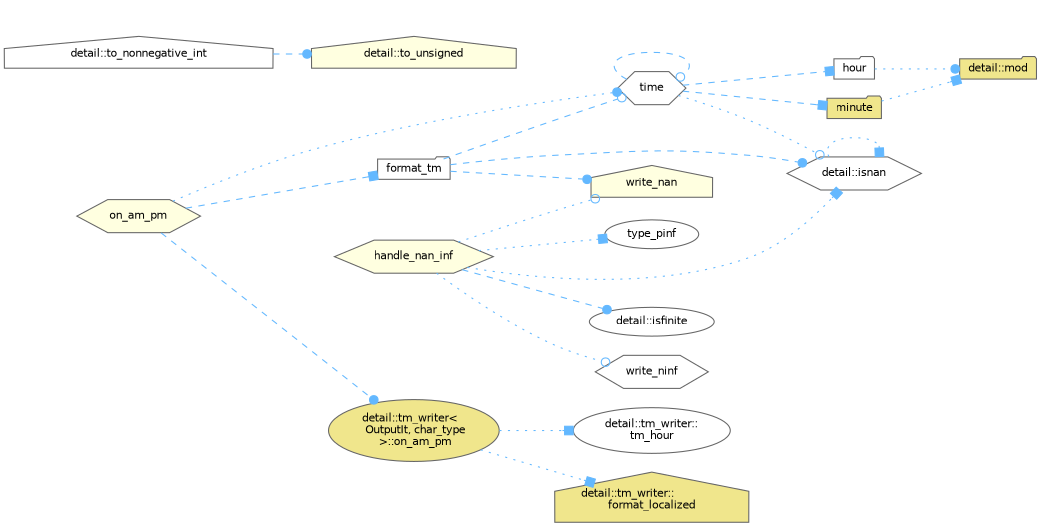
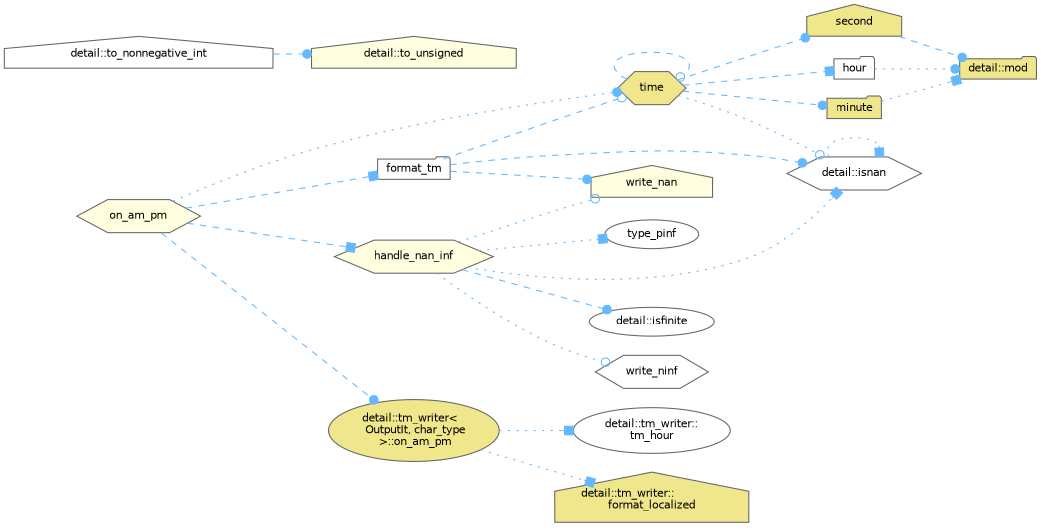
  digraph {
    rankdir=LR
    node [color=grey40 fillcolor=white fontname=Helvetica fontsize=10 shape=hexagon style=filled]
    edge [arrowhead=box color=steelblue1 fontname=Helvetica fontsize=10 labelfontname=Helvetica labelfontsize=10 style=dashed]
    n1 [color=gray40 fillcolor=lightyellow fontcolor=black height=0.2 label=on_am_pm width=0.4]
    n2 [height=0.2 label=format_tm shape=folder width=0.4]
-   n3 [height=0.2 label=time width=0.4]
+   n3 [fillcolor=khaki height=0.2 label=time width=0.4]
    n4 [fillcolor=lightyellow height=0.2 label=handle_nan_inf width=0.4]
    n5 [fillcolor=khaki height=0.2 label="detail::tm_writer\<\l OutputIt, char_type\l \>::on_am_pm" shape=ellipse width=0.4]
    n6 [height=0.2 label="detail::isnan" width=0.4]
    n7 [fillcolor=lightyellow height=0.2 label=write_nan shape=house width=0.4]
    n8 [height=0.2 label=hour shape=folder width=0.4]
    n9 [fillcolor=khaki height=0.2 label=minute shape=folder width=0.4]
+   n10 [fillcolor=khaki height=0.2 label=second shape=house width=0.4]
    n11 [height=0.2 label="detail::isfinite" shape=ellipse width=0.4]
    n12 [height=0.2 label=write_ninf width=0.4]
    n13 [height=0.2 label=type_pinf shape=ellipse width=0.4]
    n14 [fillcolor=khaki height=0.2 label="detail::tm_writer::\lformat_localized" shape=house width=0.4]
    n15 [height=0.2 label="detail::tm_writer::\ltm_hour" shape=ellipse width=0.4]
    n16 [fillcolor=khaki height=0.2 label="detail::mod" shape=folder width=0.4]
    n17 [height=0.2 label="detail::to_nonnegative_int" shape=house width=0.4]
    n18 [fillcolor=lightyellow height=0.2 label="detail::to_unsigned" shape=house width=0.4]
    n1 -> n2
    n1 -> n3 [arrowhead=dot style=dotted]
+   n1 -> n4
    n1 -> n5 [arrowhead=dot]
    n2 -> n3 [arrowhead=odot]
    n2 -> n6 [arrowhead=dot]
    n2 -> n7 [arrowhead=dot]
    n3 -> n3 [arrowhead=odot]
    n3 -> n6 [arrowhead=odot style=dotted]
    n3 -> n8
-   n3 -> n9
+   n3 -> n9 [arrowhead=dot]
+   n3 -> n10 [arrowhead=dot]
    n4 -> n6 [style=dotted]
    n4 -> n7 [arrowhead=odot style=dotted]
    n4 -> n11 [arrowhead=dot]
    n4 -> n12 [arrowhead=odot style=dotted]
    n4 -> n13 [style=dotted]
    n5 -> n14 [style=dotted]
    n5 -> n15 [style=dotted]
    n6 -> n6 [style=dotted]
    n8 -> n16 [arrowhead=dot style=dotted]
    n9 -> n16 [style=dotted]
+   n10 -> n16 [arrowhead=dot]
    n17 -> n18 [arrowhead=dot]
  }
